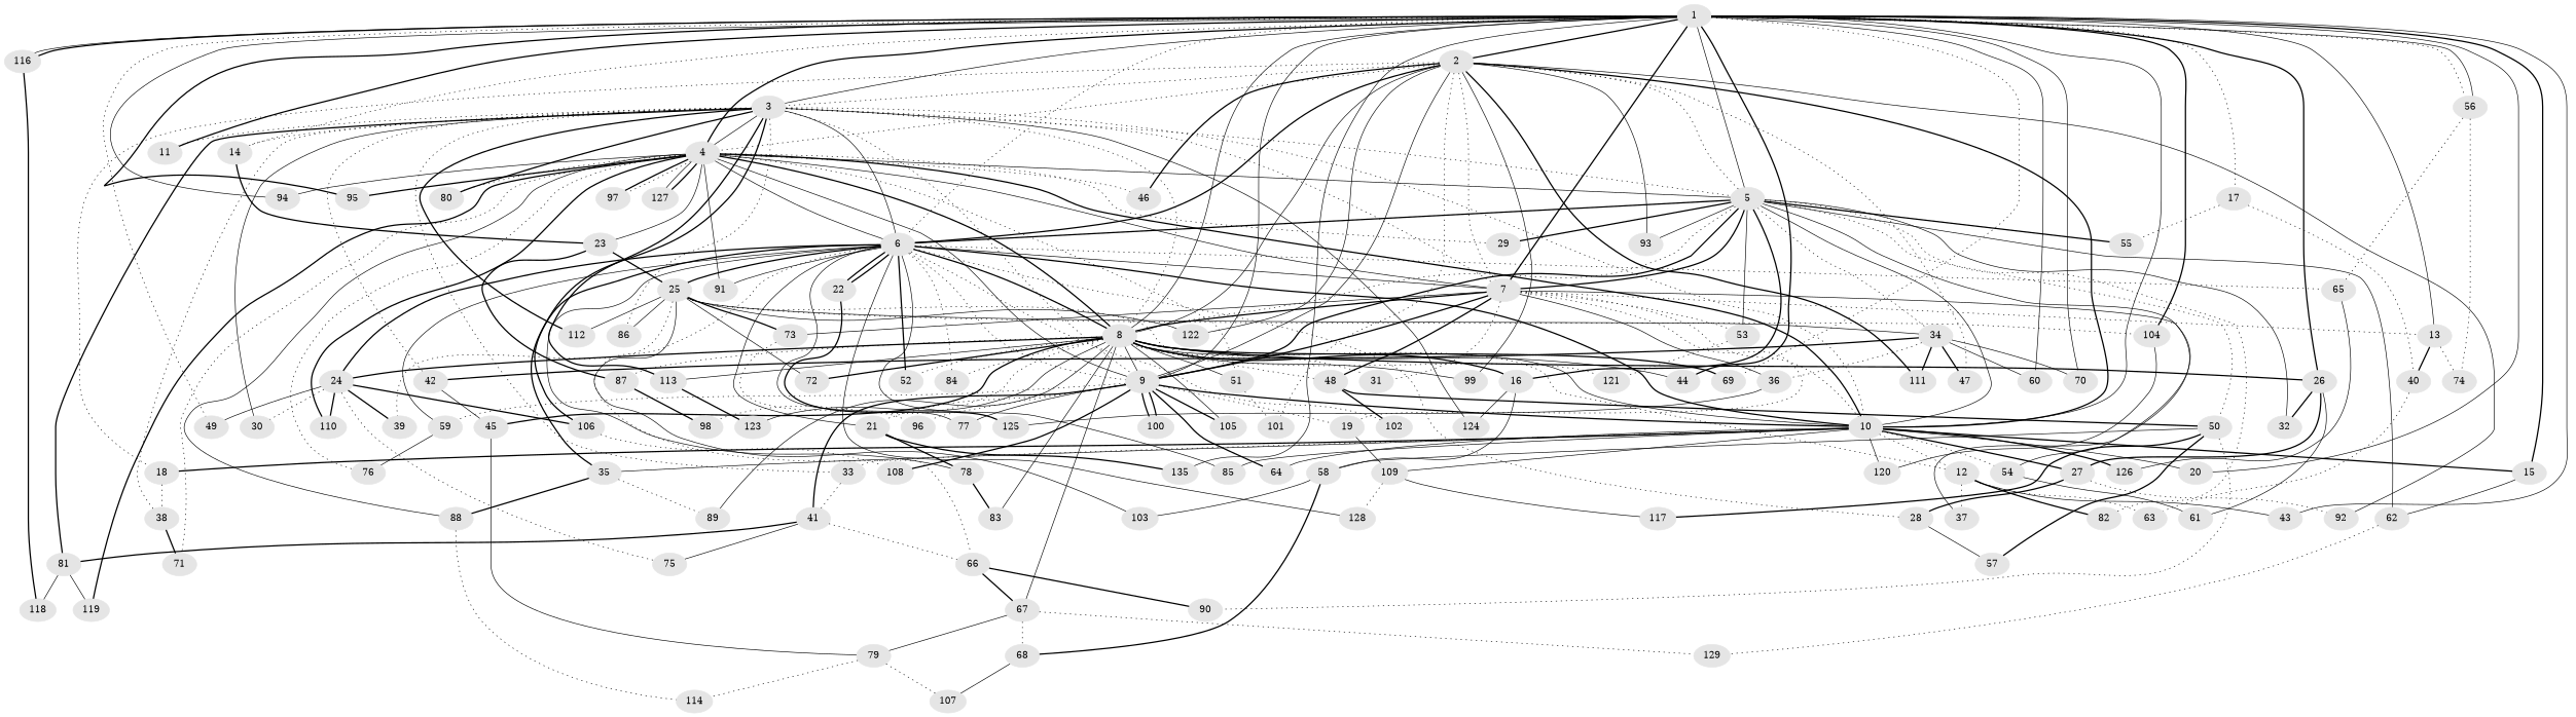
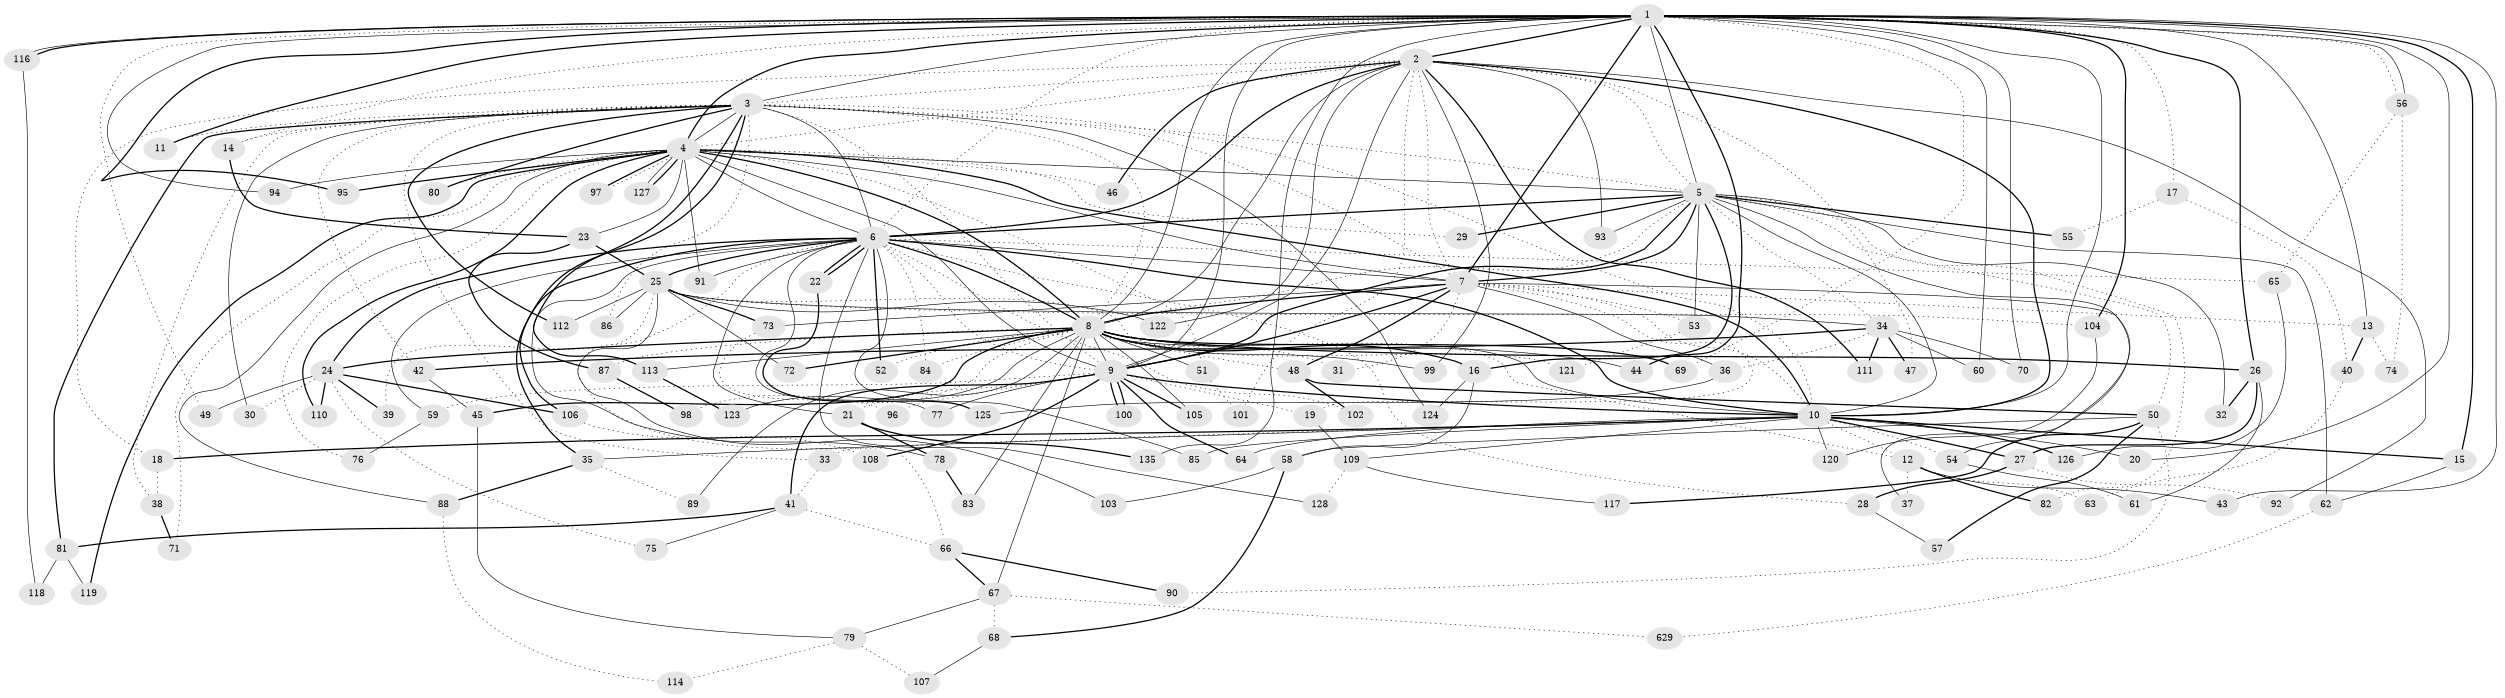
  graph {
    node [color=gray90 style=filled]
    edge [style=solid]
    1
    2
    3
    4
    5
    6
    7
    8
    9
    10
    11
    13
    14
    15
    17
    20
    26
    43
    44
    49
    56
    60
    69
    70
    94
    95
    104
    n28 [label=135]
    116
    18
    46
    47
    92
    93
    99
    101
    111
    122
    30
    33
    38
    42
    80
    81
    86
    106
    112
    113
    124
    23
    29
    51
    71
    76
    88
    91
    97
    110
    119
    127
    16
    32
    34
    37
    50
    53
    55
    62
    82
    21
    22
    24
    25
    28
    35
    52
    59
    65
    66
    77
    78
    84
    85
    102
    128
    19
    31
    36
    48
    54
    73
    12
    45
    67
    72
    83
    87
    89
    98
    105
    123
    41
    64
    96
    100
    108
    27
    109
    120
    126
    40
    74
    61
    118
    114
    58
    57
    90
    117
    121
-   129
+   129 [label=629]
    125
    39
    75
    103
    63
    79
    68
    107
    1 -- 2 [style=bold]
    1 -- 3
    1 -- 4 [style=bold]
    1 -- 5
    1 -- 6 [style=dotted]
    1 -- 7 [style=bold]
    1 -- 8
    1 -- 9
    1 -- 10
    1 -- 11 [style=bold]
    1 -- 13
    1 -- 14 [style=dotted]
    1 -- 15 [style=bold]
    1 -- 17 [style=dotted]
    1 -- 20
    1 -- 26 [style=bold]
    1 -- 43
    1 -- 44 [style=bold]
    1 -- 49 [style=dotted]
    1 -- 56 [style=dotted]
    1 -- 56
    1 -- 60
    1 -- 69 [style=dotted]
    1 -- 70
    1 -- 94
    1 -- 95 [style=bold]
    1 -- 104 [style=bold]
    1 -- n28
    1 -- 116
    1 -- 116 [style=bold]
    2 -- 3 [style=dotted]
    2 -- 4 [style=dotted]
    2 -- 5 [style=dotted]
    2 -- 6 [style=bold]
    2 -- 7 [style=dotted]
    2 -- 8
    2 -- 9
    2 -- 10 [style=bold]
    2 -- 18 [style=dotted]
    2 -- 46 [style=bold]
    2 -- 47 [style=dotted]
    2 -- 92
    2 -- 93
    2 -- 99
    2 -- 101 [style=dotted]
    2 -- 111 [style=bold]
    2 -- 122
    3 -- 4
    3 -- 5 [style=dotted]
    3 -- 6
    3 -- 7 [style=dotted]
    3 -- 8 [style=dotted]
    3 -- 9 [style=dotted]
    3 -- 10 [style=dotted]
    3 -- 11 [style=dotted]
    3 -- 14 [style=dotted]
    3 -- 30
    3 -- 33 [style=dotted]
    3 -- 38 [style=dotted]
    3 -- 42 [style=dotted]
    3 -- 80 [style=bold]
    3 -- 81 [style=bold]
    3 -- 86 [style=dotted]
    3 -- 106 [style=bold]
    3 -- 112 [style=bold]
    3 -- 113 [style=bold]
    3 -- 124
    4 -- 5
    4 -- 6
    4 -- 7
    4 -- 8 [style=bold]
    4 -- 9
    4 -- 10 [style=bold]
    4 -- 94
    4 -- 95 [style=bold]
    4 -- 46 [style=dotted]
    4 -- 80 [style=dotted]
    4 -- 23
    4 -- 29 [style=dotted]
    4 -- 51 [style=dotted]
    4 -- 71 [style=dotted]
    4 -- 76 [style=dotted]
    4 -- 88
    4 -- 91
    4 -- 97 [style=bold]
    4 -- 97 [style=dotted]
    4 -- 110 [style=bold]
    4 -- 119 [style=bold]
    4 -- 127
    4 -- 127 [style=bold]
    5 -- 6 [style=bold]
    5 -- 7 [style=bold]
    5 -- 8 [style=dotted]
    5 -- 9 [style=bold]
    5 -- 10
    5 -- 93
    5 -- 29 [style=bold]
    5 -- 16 [style=bold]
    5 -- 32
    5 -- 34 [style=dotted]
    5 -- 37
    5 -- 50 [style=dotted]
    5 -- 53
    5 -- 55 [style=bold]
    5 -- 62
    5 -- 82 [style=dotted]
    6 -- 7
    6 -- 8 [style=bold]
    6 -- 9 [style=dotted]
    6 -- 10 [style=bold]
    6 -- 91
    6 -- 21
    6 -- 22 [style=bold]
    6 -- 22 [style=bold]
    6 -- 24 [style=bold]
    6 -- 25 [style=bold]
    6 -- 28 [style=dotted]
    6 -- 35 [style=bold]
    6 -- 52 [style=bold]
    6 -- 59
    6 -- 65 [style=dotted]
    6 -- 66 [style=dotted]
    6 -- 77
    6 -- 78
    6 -- 84 [style=dotted]
    6 -- 85
    6 -- 102 [style=dotted]
    6 -- 128
    7 -- 8 [style=bold]
    7 -- 9 [style=bold]
    7 -- 10 [style=dotted]
    7 -- 13 [style=dotted]
    7 -- 53 [style=dotted]
    7 -- 19 [style=dotted]
    7 -- 31 [style=dotted]
    7 -- 36
    7 -- 48 [style=bold]
    7 -- 54
    7 -- 73
    8 -- 9
    8 -- 10
    8 -- 26 [style=bold]
    8 -- 44
    8 -- 69 [style=bold]
    8 -- 99
    8 -- 113
    8 -- 51
    8 -- 16 [style=bold]
    8 -- 24 [style=bold]
    8 -- 52 [style=dotted]
    8 -- 84 [style=dotted]
    8 -- 31 [style=dotted]
    8 -- 48 [style=dotted]
    8 -- 12 [style=dotted]
    8 -- 45 [style=bold]
    8 -- 67
    8 -- 72 [style=bold]
    8 -- 83
    8 -- 87 [style=dotted]
    8 -- 89
    8 -- 98 [style=dotted]
    8 -- 105
    8 -- 123
    9 -- 10 [style=bold]
    9 -- 21 [style=dotted]
    9 -- 59 [style=dotted]
    9 -- 77
    9 -- 19 [style=dotted]
    9 -- 105 [style=bold]
    9 -- 41 [style=bold]
    9 -- 64 [style=bold]
    9 -- 96 [style=dotted]
    9 -- 100 [style=bold]
    9 -- 100 [style=bold]
    9 -- 108 [style=bold]
    10 -- 15 [style=bold]
    10 -- 20
    10 -- 18 [style=bold]
    10 -- 33 [style=dotted]
    10 -- 35
    10 -- 85
    10 -- 54 [style=dotted]
    10 -- 12 [style=dotted]
    10 -- 64
    10 -- 27 [style=bold]
    10 -- 109
    10 -- 120
    10 -- 126 [style=bold]
    13 -- 40 [style=bold]
    13 -- 74 [style=dotted]
    14 -- 23 [style=bold]
    15 -- 62
    17 -- 55 [style=dotted]
    17 -- 40 [style=dotted]
    26 -- 32 [style=bold]
    26 -- 27 [style=bold]
    26 -- 61
    56 -- 65 [style=dotted]
    56 -- 74 [style=dotted]
    104 -- 120
-   116 -- 118 [style=bold]
+   116 -- 118
    18 -- 38 [style=dotted]
    33 -- 41 [style=dotted]
    38 -- 71 [style=bold]
    42 -- 45
    81 -- 119
    81 -- 118
    106 -- 108 [style=dotted]
    113 -- 123 [style=bold]
    23 -- 25 [style=bold]
    23 -- 87 [style=bold]
    51 -- 101 [style=dotted]
    88 -- 114 [style=dotted]
    16 -- 124
    16 -- 58
    34 -- 60
    34 -- 70
    34 -- 47 [style=bold]
    34 -- 111 [style=bold]
    34 -- 42 [style=bold]
    34 -- 36 [style=dotted]
    50 -- 58
    50 -- 57 [style=bold]
    50 -- 90 [style=dotted]
    50 -- 117 [style=bold]
    53 -- 121 [style=dotted]
    62 -- 129 [style=dotted]
    21 -- n28 [style=bold]
    21 -- 78 [style=bold]
    22 -- 125 [style=bold]
    24 -- 49
    24 -- 30 [style=dotted]
    24 -- 106 [style=bold]
    24 -- 110 [style=bold]
    24 -- 39 [style=bold]
    24 -- 75 [style=dotted]
    25 -- 104 [style=dotted]
    25 -- 122
    25 -- 86
    25 -- 112
    25 -- 34
    25 -- 73 [style=bold]
    25 -- 72
    25 -- 121 [style=dotted]
    25 -- 39 [style=dotted]
    25 -- 103
    28 -- 57
    35 -- 88 [style=bold]
    35 -- 89 [style=dotted]
    59 -- 76
    65 -- 126
    66 -- 67 [style=bold]
    66 -- 90 [style=bold]
    78 -- 83 [style=bold]
    19 -- 109
    36 -- 125
    48 -- 50 [style=bold]
    48 -- 102 [style=bold]
    54 -- 61
    73 -- 96 [style=dotted]
    12 -- 43
    12 -- 37 [style=dotted]
    12 -- 82 [style=bold]
    12 -- 63 [style=dotted]
    45 -- 79
    67 -- 129 [style=dotted]
    67 -- 79
    67 -- 68 [style=dotted]
    87 -- 98 [style=bold]
    41 -- 81 [style=bold]
    41 -- 66 [style=dotted]
    41 -- 75
    27 -- 92 [style=dotted]
    27 -- 28 [style=bold]
    109 -- 128 [style=dotted]
    109 -- 117
    40 -- 63 [style=dotted]
    58 -- 103
    58 -- 68 [style=bold]
    79 -- 114 [style=dotted]
    79 -- 107 [style=dotted]
    68 -- 107
  }
